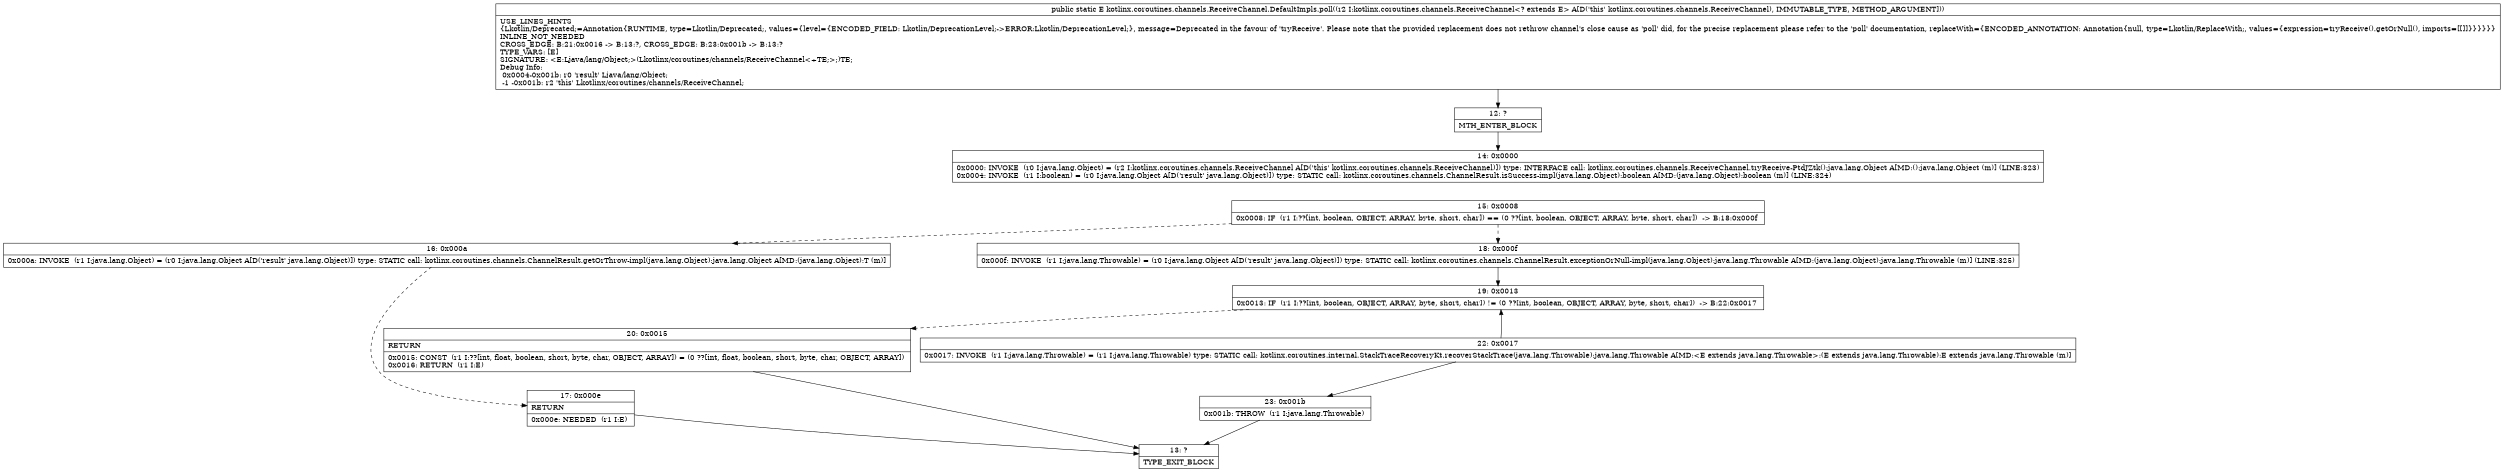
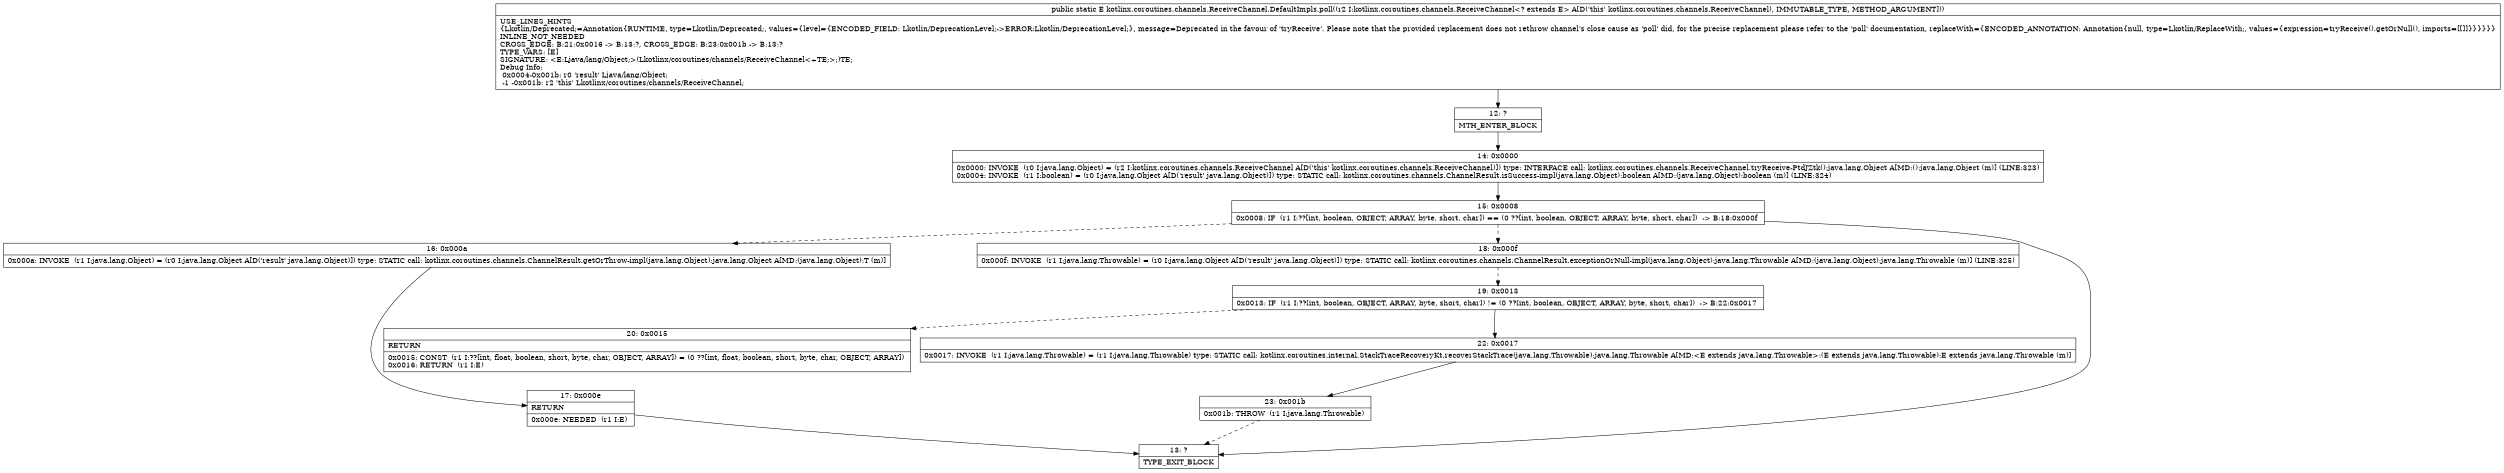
  digraph {
    node [shape=record]
    n1 [label="{12\:\ ?|MTH_ENTER_BLOCK\l}"]
    n2 [label="{14\:\ 0x0000|0x0000: INVOKE  (r0 I:java.lang.Object) = (r2 I:kotlinx.coroutines.channels.ReceiveChannel A[D('this' kotlinx.coroutines.channels.ReceiveChannel)]) type: INTERFACE call: kotlinx.coroutines.channels.ReceiveChannel.tryReceive\-PtdJZtk():java.lang.Object A[MD:():java.lang.Object (m)] (LINE:323)\l0x0004: INVOKE  (r1 I:boolean) = (r0 I:java.lang.Object A[D('result' java.lang.Object)]) type: STATIC call: kotlinx.coroutines.channels.ChannelResult.isSuccess\-impl(java.lang.Object):boolean A[MD:(java.lang.Object):boolean (m)] (LINE:324)\l}"]
    n3 [label="{15\:\ 0x0008|0x0008: IF  (r1 I:??[int, boolean, OBJECT, ARRAY, byte, short, char]) == (0 ??[int, boolean, OBJECT, ARRAY, byte, short, char])  \-\> B:18:0x000f \l}"]
    n4 [label="{16\:\ 0x000a|0x000a: INVOKE  (r1 I:java.lang.Object) = (r0 I:java.lang.Object A[D('result' java.lang.Object)]) type: STATIC call: kotlinx.coroutines.channels.ChannelResult.getOrThrow\-impl(java.lang.Object):java.lang.Object A[MD:(java.lang.Object):T (m)]\l}"]
    n5 [label="{18\:\ 0x000f|0x000f: INVOKE  (r1 I:java.lang.Throwable) = (r0 I:java.lang.Object A[D('result' java.lang.Object)]) type: STATIC call: kotlinx.coroutines.channels.ChannelResult.exceptionOrNull\-impl(java.lang.Object):java.lang.Throwable A[MD:(java.lang.Object):java.lang.Throwable (m)] (LINE:325)\l}"]
    n6 [label="{17\:\ 0x000e|RETURN\l|0x000e: NEEDED  (r1 I:E) \l}"]
    n7 [label="{19\:\ 0x0013|0x0013: IF  (r1 I:??[int, boolean, OBJECT, ARRAY, byte, short, char]) != (0 ??[int, boolean, OBJECT, ARRAY, byte, short, char])  \-\> B:22:0x0017 \l}"]
    n8 [label="{13\:\ ?|TYPE_EXIT_BLOCK\l}"]
    n9 [label="{20\:\ 0x0015|RETURN\l|0x0015: CONST  (r1 I:??[int, float, boolean, short, byte, char, OBJECT, ARRAY]) = (0 ??[int, float, boolean, short, byte, char, OBJECT, ARRAY]) \l0x0016: RETURN  (r1 I:E) \l}"]
    n10 [label="{22\:\ 0x0017|0x0017: INVOKE  (r1 I:java.lang.Throwable) = (r1 I:java.lang.Throwable) type: STATIC call: kotlinx.coroutines.internal.StackTraceRecoveryKt.recoverStackTrace(java.lang.Throwable):java.lang.Throwable A[MD:\<E extends java.lang.Throwable\>:(E extends java.lang.Throwable):E extends java.lang.Throwable (m)]\l}"]
    n11 [label="{23\:\ 0x001b|0x001b: THROW  (r1 I:java.lang.Throwable) \l}"]
    n12 [label="{public static E kotlinx.coroutines.channels.ReceiveChannel.DefaultImpls.poll((r2 I:kotlinx.coroutines.channels.ReceiveChannel\<? extends E\> A[D('this' kotlinx.coroutines.channels.ReceiveChannel), IMMUTABLE_TYPE, METHOD_ARGUMENT]))  | USE_LINES_HINTS\l\{Lkotlin\/Deprecated;=Annotation\{RUNTIME, type=Lkotlin\/Deprecated;, values=\{level=\{ENCODED_FIELD: Lkotlin\/DeprecationLevel;\-\>ERROR:Lkotlin\/DeprecationLevel;\}, message=Deprecated in the favour of 'tryReceive'. Please note that the provided replacement does not rethrow channel's close cause as 'poll' did, for the precise replacement please refer to the 'poll' documentation, replaceWith=\{ENCODED_ANNOTATION: Annotation\{null, type=Lkotlin\/ReplaceWith;, values=\{expression=tryReceive().getOrNull(), imports=[[]]\}\}\}\}\}\}\lINLINE_NOT_NEEDED\lCROSS_EDGE: B:21:0x0016 \-\> B:13:?, CROSS_EDGE: B:23:0x001b \-\> B:13:?\lTYPE_VARS: [E]\lSIGNATURE: \<E:Ljava\/lang\/Object;\>(Lkotlinx\/coroutines\/channels\/ReceiveChannel\<+TE;\>;)TE;\lDebug Info:\l  0x0004\-0x001b: r0 'result' Ljava\/lang\/Object;\l  \-1 \-0x001b: r2 'this' Lkotlinx\/coroutines\/channels\/ReceiveChannel;\l}"]
    n1 -> n2
+   n2 -> n3
    n3 -> n4 [style=dashed]
    n3 -> n5 [style=dashed]
-   n4 -> n6 [style=dashed]
-   n5 -> n7
+   n4 -> n6
+   n5 -> n7 [style=dashed]
    n6 -> n8
    n7 -> n9 [style=dashed]
-   n10 -> n7
-   n9 -> n8
+   n7 -> n10
+   n3 -> n8
    n10 -> n11
-   n11 -> n8
+   n11 -> n8 [style=dashed]
    n12 -> n1
  }
